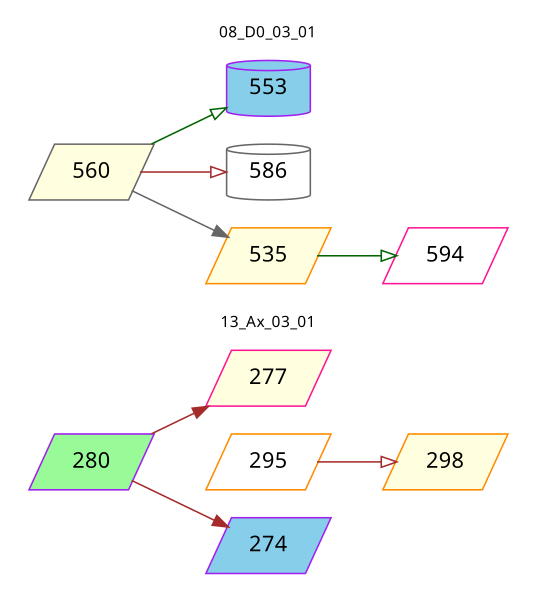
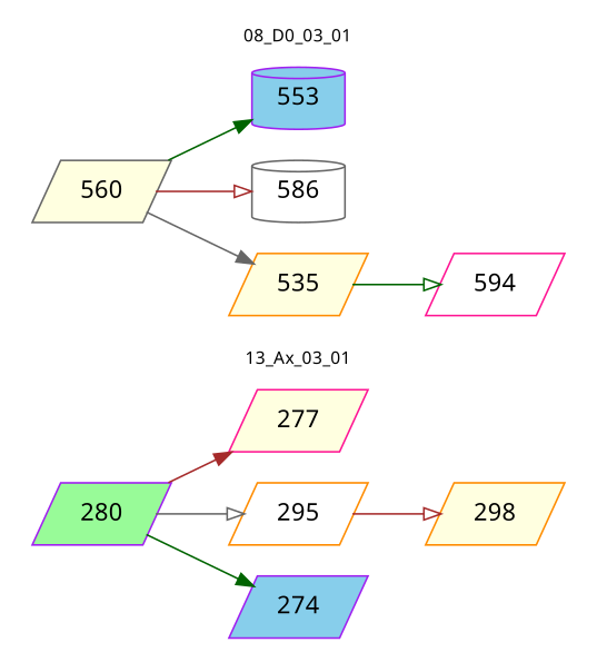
  digraph {
    fontname="Noto Sans"
    rankdir=LR
    node [color=purple fillcolor=lightyellow fontname="Noto Sans" shape=parallelogram style=filled]
    edge [arrowhead=normal color=brown fontname="Noto Sans"]
    n1 [fillcolor=palegreen label=280]
    n2 [fillcolor=skyblue label=274]
    n3 [color=darkorange fillcolor=white label=295]
    n4 [color=deeppink label=277]
    n5 [color=darkorange label=298]
    n6 [color=gray40 label=560]
    n7 [color=darkorange label=535]
    n8 [color=gray40 fillcolor=white label=586 shape=cylinder]
    n9 [fillcolor=skyblue label=553 shape=cylinder]
    n10 [color=deeppink fillcolor=white label=594]
    subgraph cluster_1 {
      color=white
      fontsize=10
      label="13_Ax_03_01"
      n1
      n2
      n3
      n4
      n5
    }
    subgraph cluster_2 {
      color=white
      fontsize=10
      label="08_D0_03_01"
      n6
      n7
      n8
      n9
      n10
    }
-   n1 -> n2
+   n1 -> n2 [color=darkgreen]
+   n1 -> n3 [arrowhead=onormal color=gray40]
    n1 -> n4
    n3 -> n5 [arrowhead=onormal]
    n6 -> n7 [color=gray40]
    n6 -> n8 [arrowhead=onormal]
-   n6 -> n9 [arrowhead=onormal color=darkgreen]
+   n6 -> n9 [color=darkgreen]
    n7 -> n10 [arrowhead=onormal color=darkgreen]
  }
